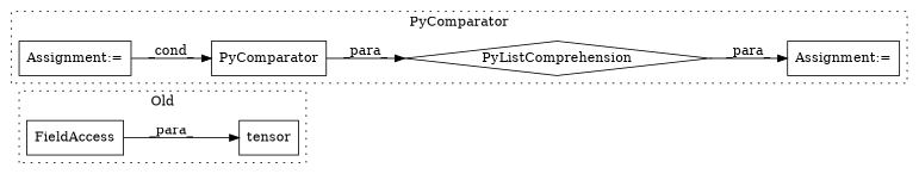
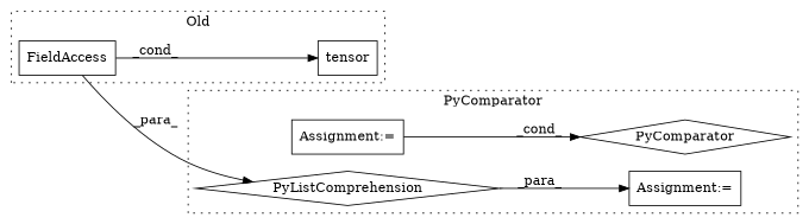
  digraph {
    rankdir=LR
    node [a=7 l=63 s=3271 shape=box]
    n1 [a=32 l="7,1" label=tensor s="2546,2571"]
    n2 [a=22 l=18 label=FieldAccess s=2553]
-   n3 [a=113 label=PyComparator]
+   n3 [a=113 label=PyComparator shape=diamond]
    n4 [label="Assignment:="]
    n5 [l=1 label="Assignment:=" s=3457]
    n6 [a=109 l=163 label=PyListComprehension s=3179 shape=diamond]
    subgraph cluster_1 {
      label=Old
      style=dotted
      n1
      n2
    }
    subgraph cluster_2 {
      label=PyComparator
      style=dotted
      n3
      n4
      n5
      n6
    }
-   n2 -> n1 [label=_para_]
-   n3 -> n6 [label=_para_]
+   n2 -> n1 [label=_cond_]
+   n2 -> n6 [label=_para_]
    n4 -> n3 [label=_cond_]
    n6 -> n5 [label=_para_]
  }
